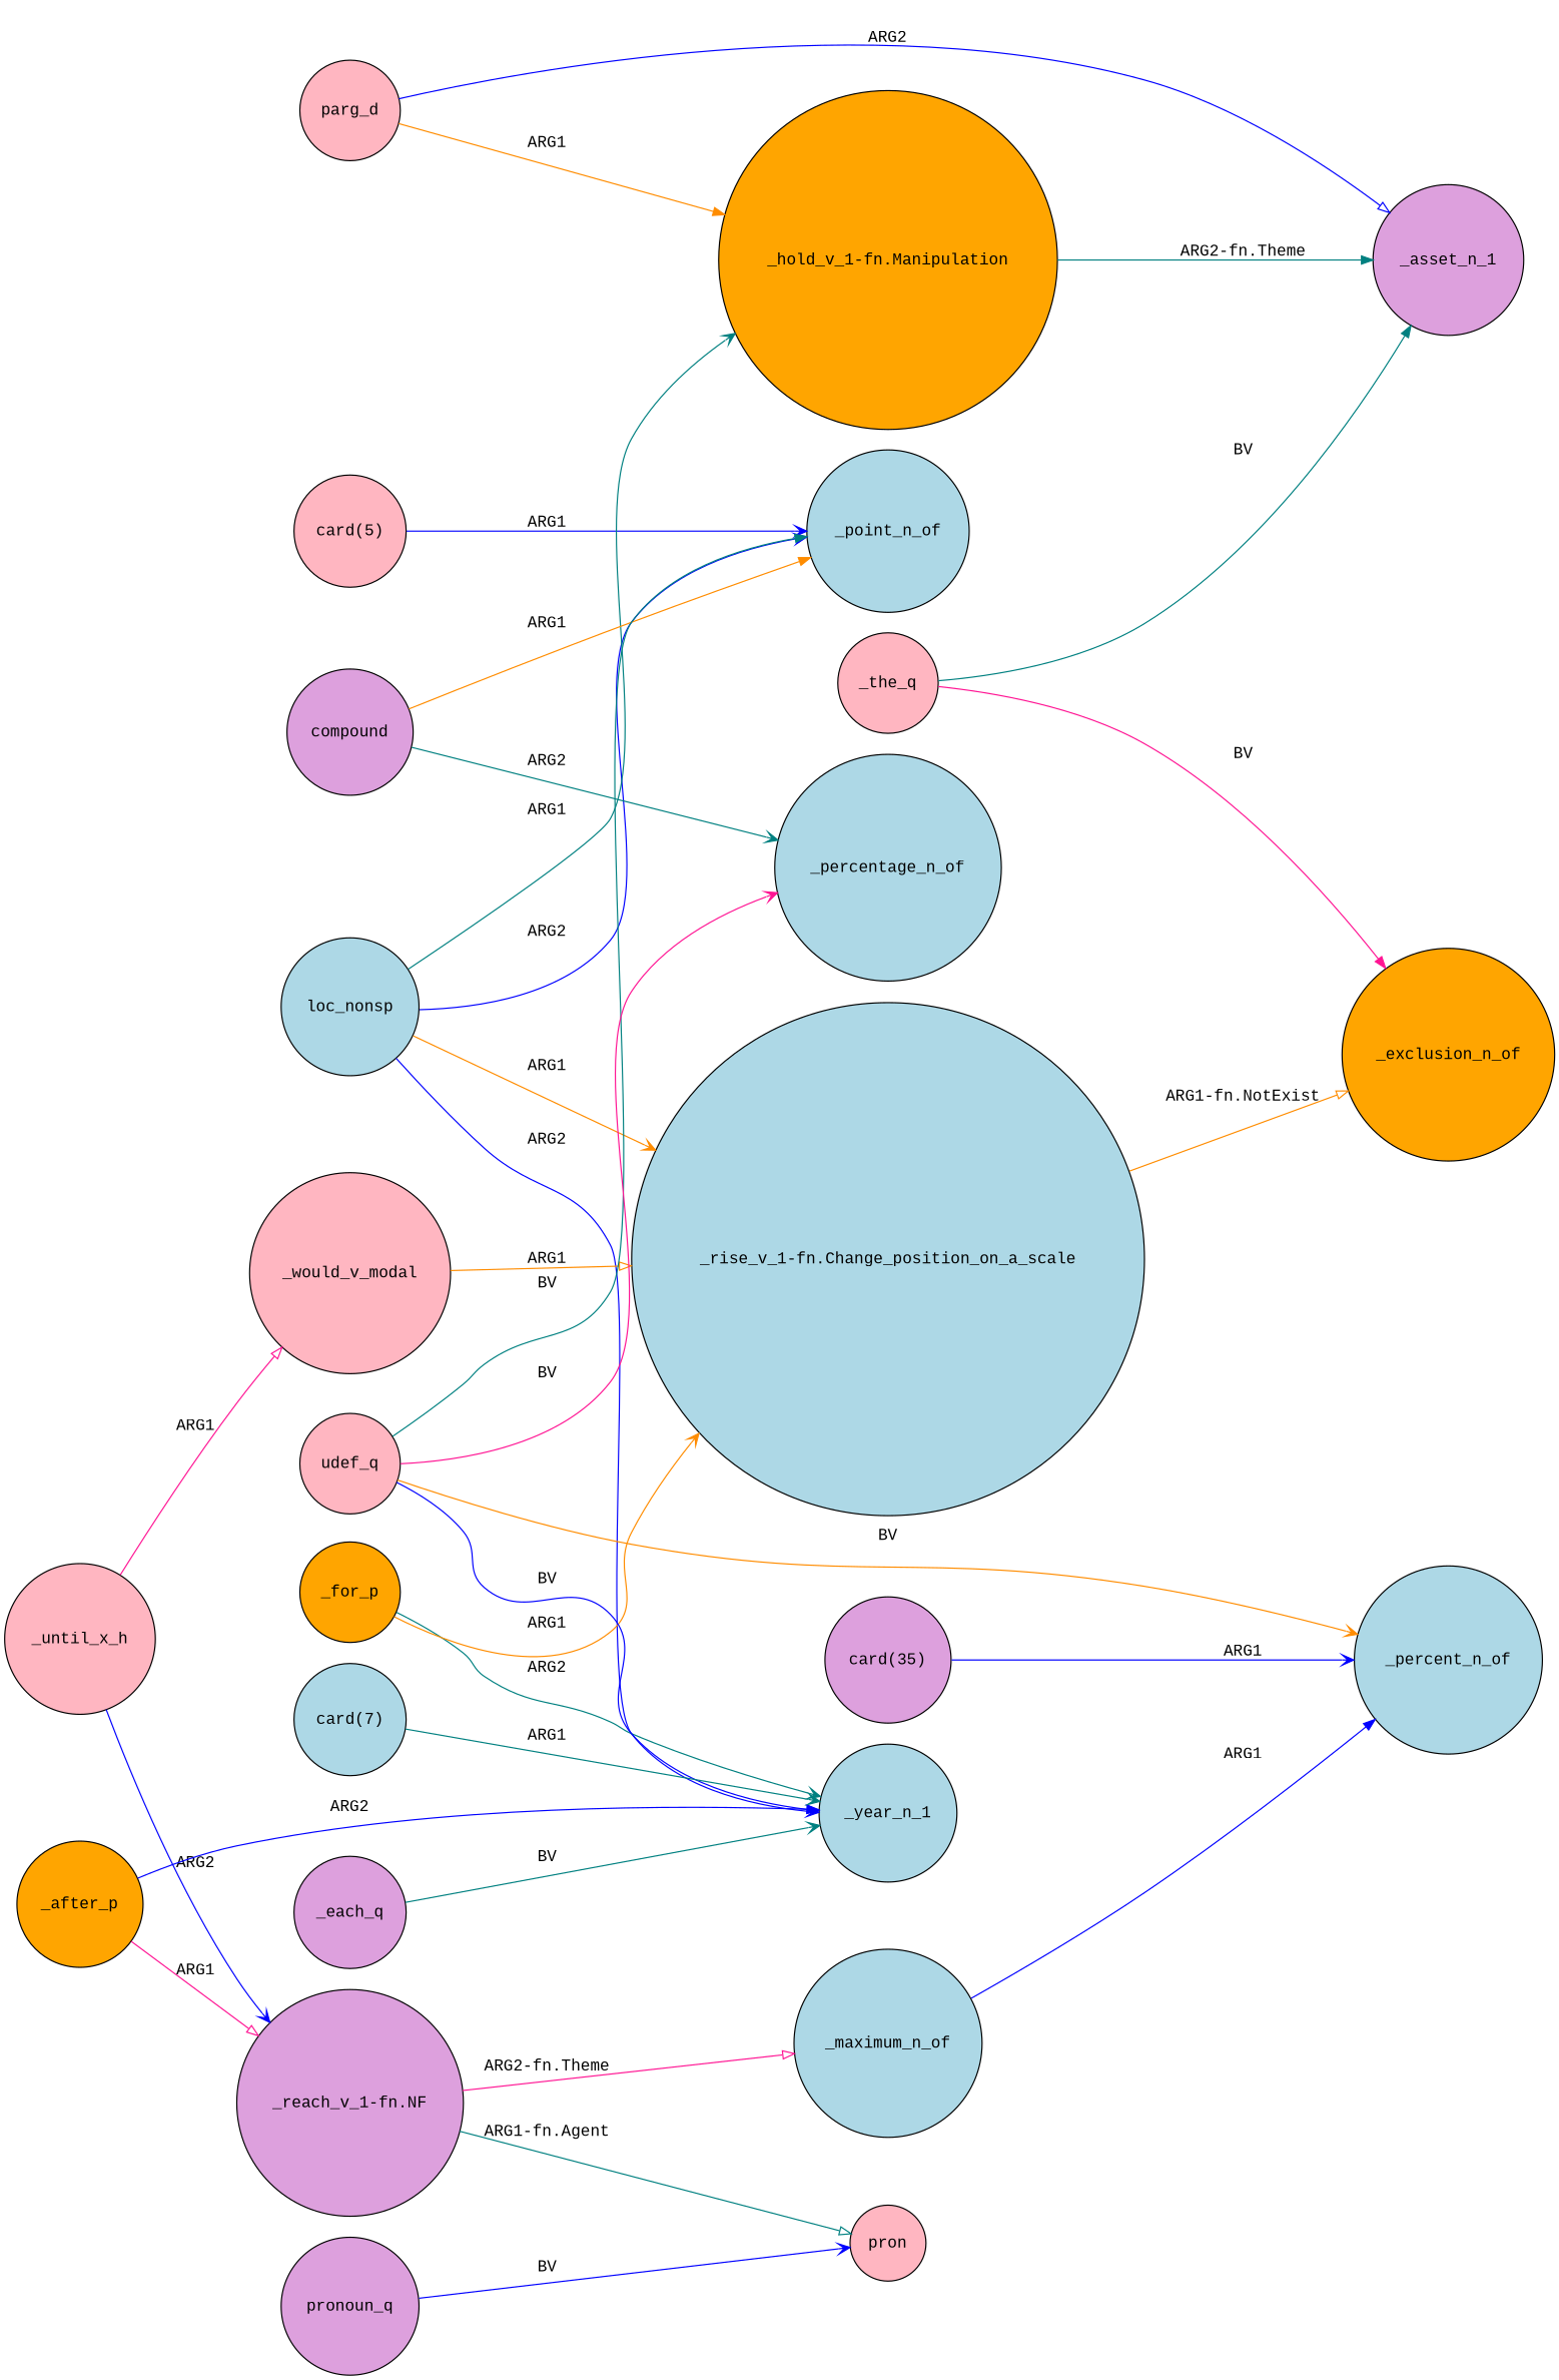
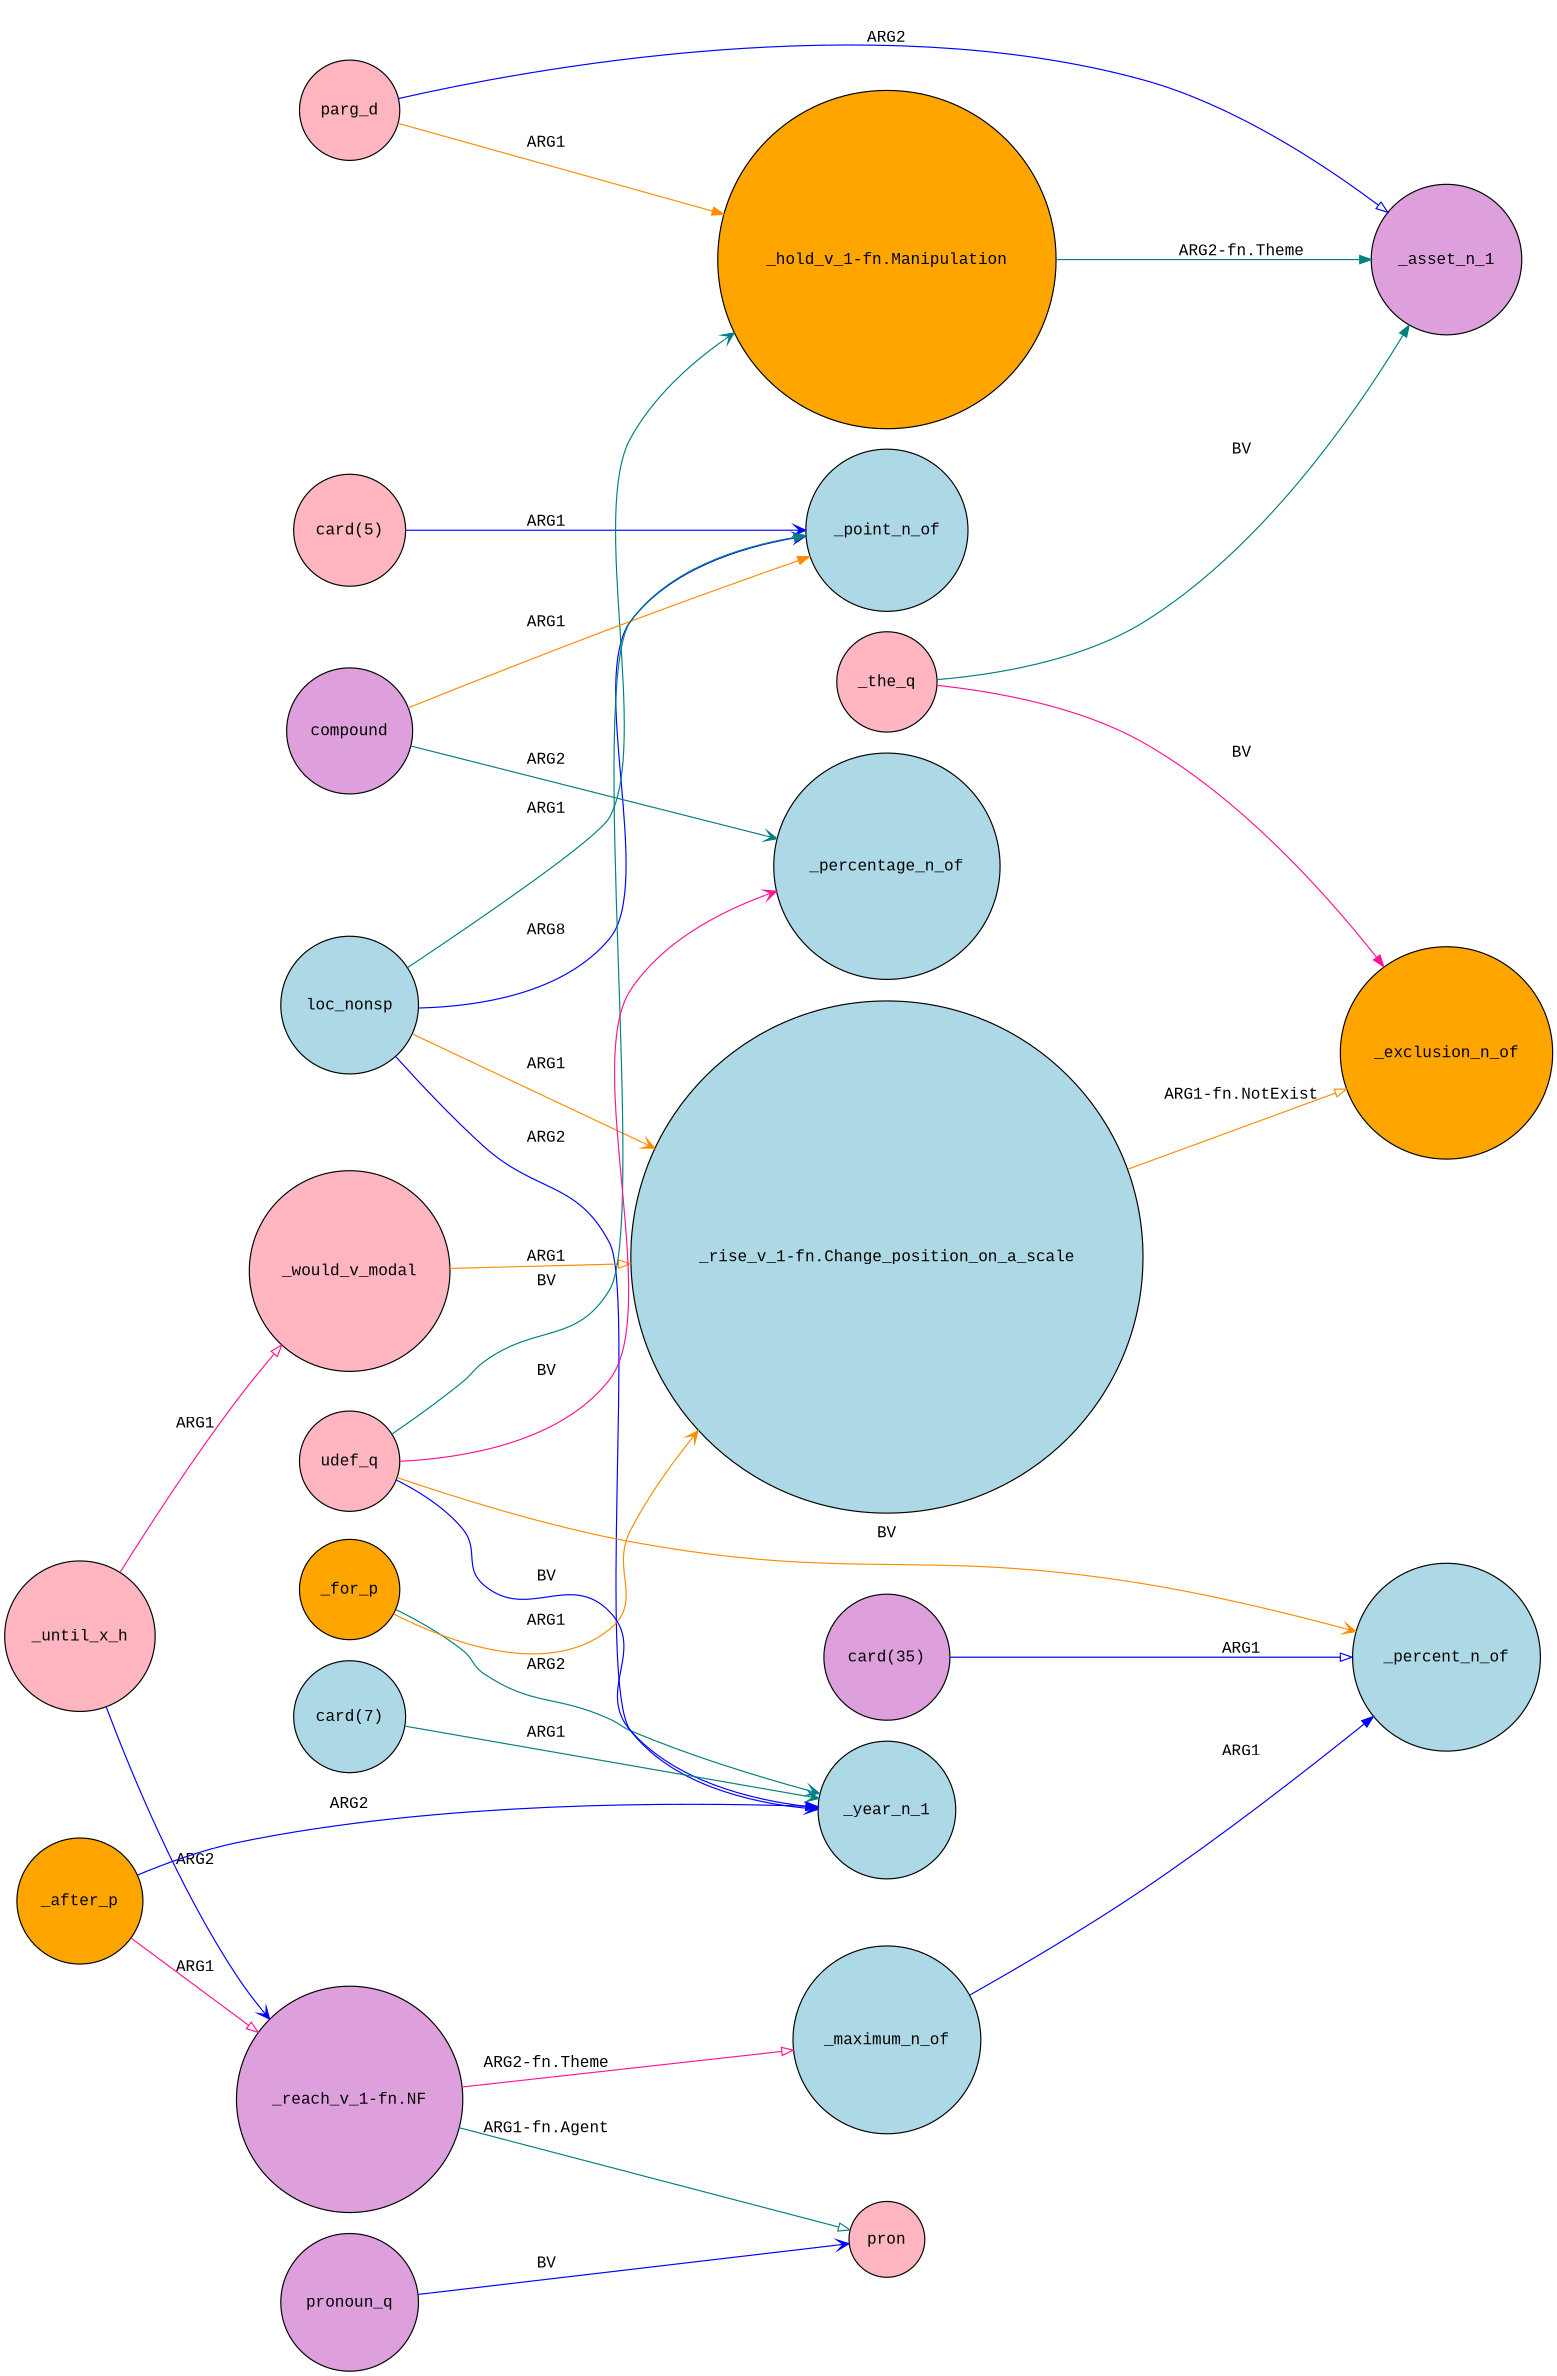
  digraph {
    fontname="Liberation Mono"
    rankdir=LR
    node [fillcolor=lightblue fontname="Liberation Mono" shape=circle style=filled]
    edge [arrowhead=vee color=blue fontname="Liberation Mono"]
    "card(5)" [fillcolor=lightpink]
    _point_n_of
    loc_nonsp
    _year_n_1
    "_hold_v_1-fn.Manipulation" [fillcolor=orange]
    "_rise_v_1-fn.Change_position_on_a_scale"
    _asset_n_1 [fillcolor=plum]
    _exclusion_n_of [fillcolor=orange]
    _for_p [fillcolor=orange]
    _the_q [fillcolor=lightpink]
    _until_x_h [fillcolor=lightpink]
    _would_v_modal [fillcolor=lightpink]
    "_reach_v_1-fn.NF" [fillcolor=plum]
    _maximum_n_of
    pron [fillcolor=lightpink]
    compound [fillcolor=plum]
    _percentage_n_of
    _percent_n_of
    pronoun_q [fillcolor=plum]
    parg_d [fillcolor=lightpink]
    _after_p [fillcolor=orange]
    udef_q [fillcolor=lightpink]
    "card(35)" [fillcolor=plum]
-   _each_q [fillcolor=plum]
    "card(7)"
    "card(5)" -> _point_n_of [label=ARG1]
-   loc_nonsp -> _point_n_of [label=ARG2]
+   loc_nonsp -> _point_n_of [label=ARG8]
    loc_nonsp -> _year_n_1 [label=ARG2]
    loc_nonsp -> "_hold_v_1-fn.Manipulation" [color=teal label=ARG1]
    loc_nonsp -> "_rise_v_1-fn.Change_position_on_a_scale" [color=darkorange label=ARG1]
    "_hold_v_1-fn.Manipulation" -> _asset_n_1 [arrowhead=normal color=teal label="ARG2-fn.Theme"]
    "_rise_v_1-fn.Change_position_on_a_scale" -> _exclusion_n_of [arrowhead=onormal color=darkorange label="ARG1-fn.NotExist"]
    _for_p -> _year_n_1 [color=teal label=ARG2]
    _for_p -> "_rise_v_1-fn.Change_position_on_a_scale" [color=darkorange label=ARG1]
    _the_q -> _asset_n_1 [arrowhead=normal color=teal label=BV]
    _the_q -> _exclusion_n_of [arrowhead=normal color=deeppink label=BV]
    _until_x_h -> _would_v_modal [arrowhead=onormal color=deeppink label=ARG1]
    _until_x_h -> "_reach_v_1-fn.NF" [label=ARG2]
    _would_v_modal -> "_rise_v_1-fn.Change_position_on_a_scale" [arrowhead=onormal color=darkorange label=ARG1]
    "_reach_v_1-fn.NF" -> _maximum_n_of [arrowhead=onormal color=deeppink label="ARG2-fn.Theme"]
    "_reach_v_1-fn.NF" -> pron [arrowhead=onormal color=teal label="ARG1-fn.Agent"]
    _maximum_n_of -> _percent_n_of [arrowhead=normal label=ARG1]
    compound -> _point_n_of [arrowhead=normal color=darkorange label=ARG1]
    compound -> _percentage_n_of [color=teal label=ARG2]
    pronoun_q -> pron [label=BV]
    parg_d -> "_hold_v_1-fn.Manipulation" [arrowhead=normal color=darkorange label=ARG1]
    parg_d -> _asset_n_1 [arrowhead=onormal label=ARG2]
    _after_p -> _year_n_1 [arrowhead=normal label=ARG2]
    _after_p -> "_reach_v_1-fn.NF" [arrowhead=onormal color=deeppink label=ARG1]
    udef_q -> _point_n_of [arrowhead=normal color=teal label=BV]
    udef_q -> _year_n_1 [arrowhead=normal label=BV]
    udef_q -> _percentage_n_of [color=deeppink label=BV]
    udef_q -> _percent_n_of [color=darkorange label=BV]
-   "card(35)" -> _percent_n_of [label=ARG1]
-   _each_q -> _year_n_1 [color=teal label=BV]
+   "card(35)" -> _percent_n_of [arrowhead=onormal label=ARG1]
    "card(7)" -> _year_n_1 [color=teal label=ARG1]
  }
